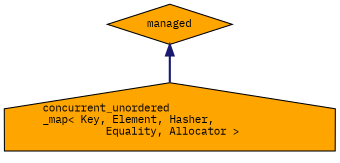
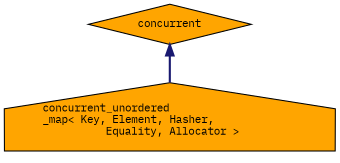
  digraph {
    fontname="IBM Plex Mono"
    node [color=black fillcolor=orange fontname="IBM Plex Mono" fontsize=10 style=filled]
    n1 [fontcolor=black height=0.2 label="concurrent_unordered\l_map\< Key, Element, Hasher,\l Equality, Allocator \>" shape=house width=0.4]
-   n2 [height=0.2 label=managed shape=diamond width=0.4]
+   n2 [height=0.2 label=concurrent shape=diamond width=0.4]
    n2 -> n1 [color=midnightblue dir=back fontname="IBM Plex Mono" fontsize=10 labelfontname=Helvetica labelfontsize=10 style=bold]
  }
